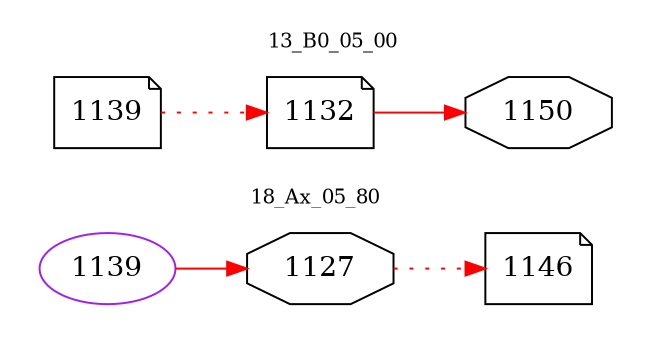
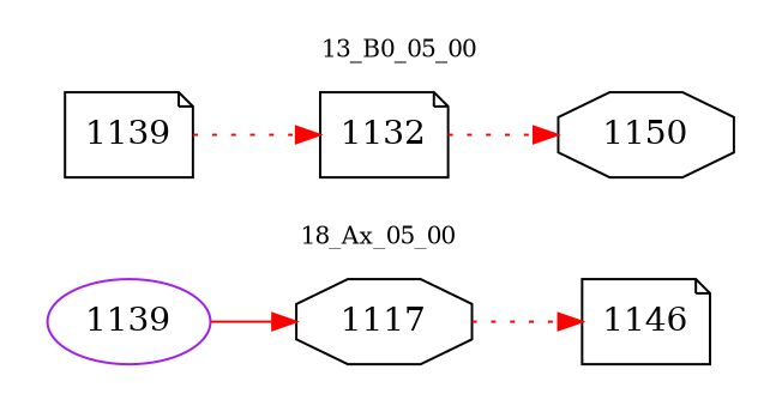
  digraph {
    rankdir=LR
    node [color=black shape=note]
    edge [color=red style=solid]
    n1 [color=purple label=1139 shape=ellipse]
-   n2 [label=1127 shape=octagon]
+   n2 [label=1117 shape=octagon]
    n3 [label=1146]
    n4 [label=1139]
    n5 [label=1132]
    n6 [label=1150 shape=octagon]
    subgraph cluster_1 {
      color=white
      fontsize=10
-     label="18_Ax_05_80"
+     label="18_Ax_05_00"
      n1
      n2
      n3
    }
    subgraph cluster_2 {
      color=white
      fontsize=10
      label="13_B0_05_00"
      n4
      n5
      n6
    }
    n1 -> n2
    n2 -> n3 [style=dotted]
    n4 -> n5 [style=dotted]
-   n5 -> n6
+   n5 -> n6 [style=dotted]
  }
